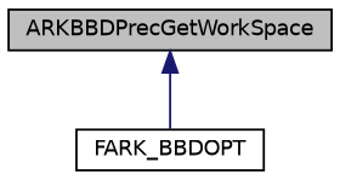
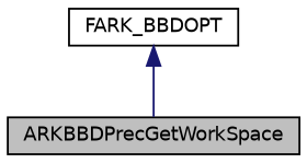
  digraph {
    rankdir=TB
    node [color=black fontname=Helvetica fontsize=10 shape=record style=filled]
    n1 [fillcolor=grey75 fontcolor=black height=0.2 label=ARKBBDPrecGetWorkSpace width=0.4]
    n2 [fillcolor=white height=0.2 label=FARK_BBDOPT width=0.4]
-   n1 -> n2 [color=midnightblue dir=back fontname=Helvetica fontsize=10 labelfontname=Helvetica labelfontsize=10 style=solid]
+   n2 -> n1 [color=midnightblue dir=back fontname=Helvetica fontsize=10 labelfontname=Helvetica labelfontsize=10 style=solid]
  }
